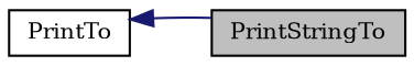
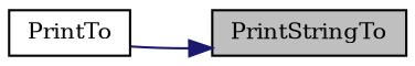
  digraph {
    rankdir=RL
    fontname="DejaVu Serif"
    node [color=black fontname="DejaVu Serif" fontsize=10 shape=record]
    n1 [fillcolor=grey75 fontcolor=black height=0.2 label=PrintStringTo style=filled width=0.4]
    n2 [height=0.2 label=PrintTo width=0.4]
-   n2 -> n1 [color=midnightblue dir=back fontname="DejaVu Serif" fontsize=10 labelfontname=Helvetica labelfontsize=10 style=solid]
+   n1 -> n2 [color=midnightblue dir=back fontname="DejaVu Serif" fontsize=10 labelfontname=Helvetica labelfontsize=10 style=solid]
  }
